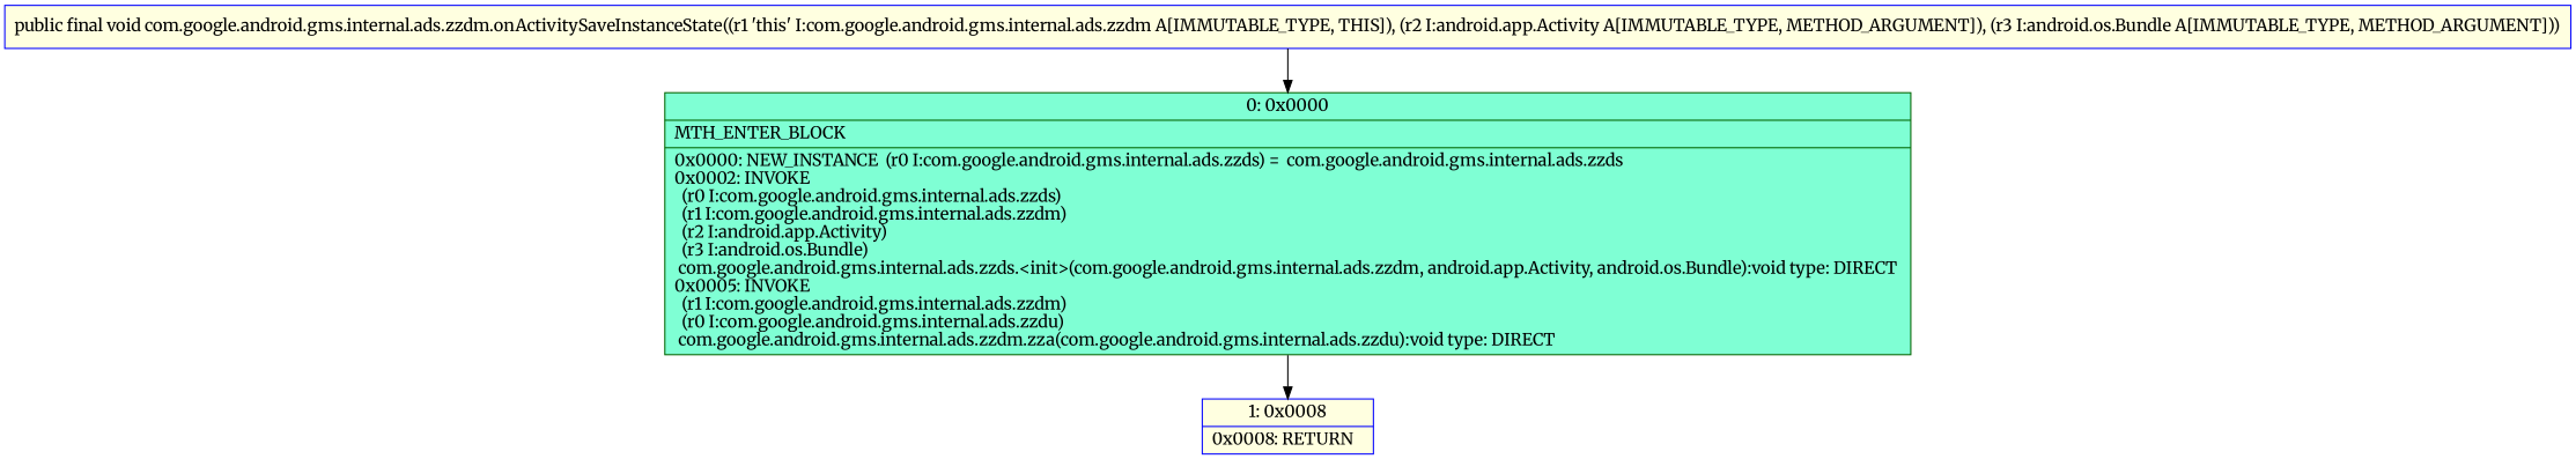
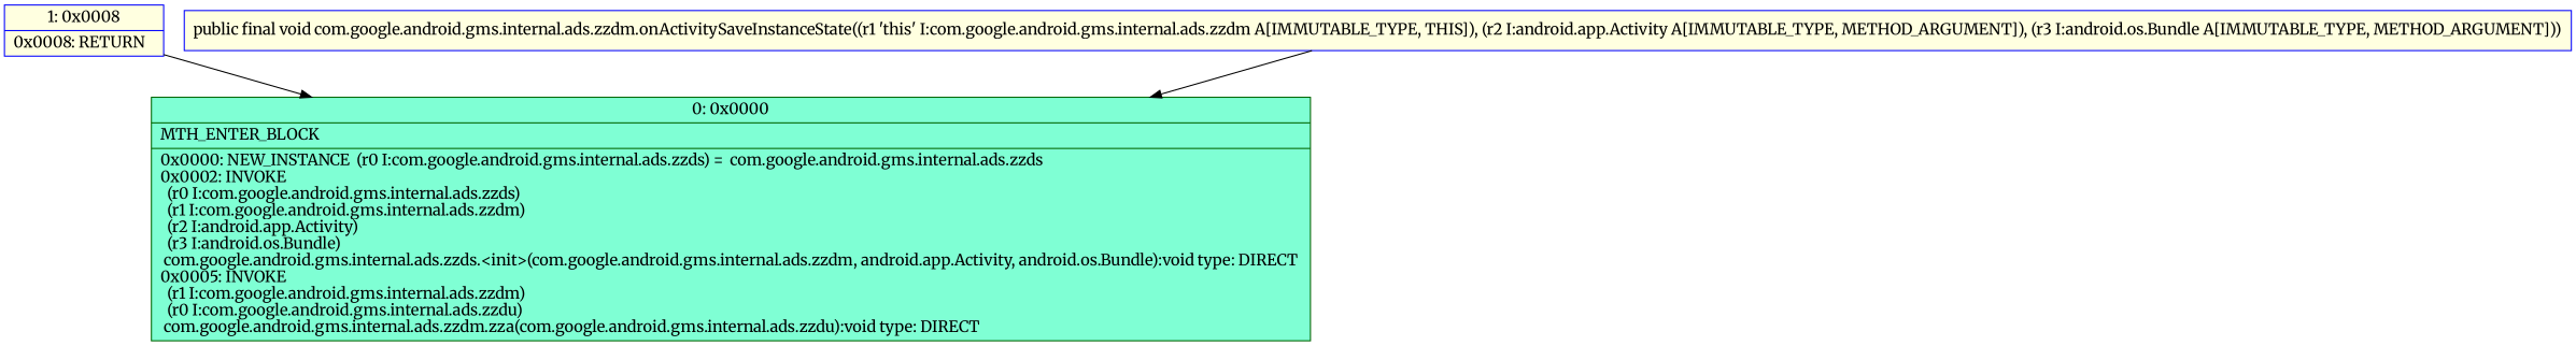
  digraph {
    fontname=Merriweather
    node [shape=record style=filled fillcolor=lightyellow color=blue fontname=Merriweather]
    edge [fontname=Merriweather]
    n1 [label="{0\:\ 0x0000|MTH_ENTER_BLOCK\l|0x0000: NEW_INSTANCE  (r0 I:com.google.android.gms.internal.ads.zzds) =  com.google.android.gms.internal.ads.zzds \l0x0002: INVOKE  \l  (r0 I:com.google.android.gms.internal.ads.zzds)\l  (r1 I:com.google.android.gms.internal.ads.zzdm)\l  (r2 I:android.app.Activity)\l  (r3 I:android.os.Bundle)\l com.google.android.gms.internal.ads.zzds.\<init\>(com.google.android.gms.internal.ads.zzdm, android.app.Activity, android.os.Bundle):void type: DIRECT \l0x0005: INVOKE  \l  (r1 I:com.google.android.gms.internal.ads.zzdm)\l  (r0 I:com.google.android.gms.internal.ads.zzdu)\l com.google.android.gms.internal.ads.zzdm.zza(com.google.android.gms.internal.ads.zzdu):void type: DIRECT \l}" fillcolor=aquamarine color=darkgreen]
    n2 [label="{1\:\ 0x0008|0x0008: RETURN   \l}"]
    n3 [label="{public final void com.google.android.gms.internal.ads.zzdm.onActivitySaveInstanceState((r1 'this' I:com.google.android.gms.internal.ads.zzdm A[IMMUTABLE_TYPE, THIS]), (r2 I:android.app.Activity A[IMMUTABLE_TYPE, METHOD_ARGUMENT]), (r3 I:android.os.Bundle A[IMMUTABLE_TYPE, METHOD_ARGUMENT])) }"]
-   n1 -> n2
+   n2 -> n1
    n3 -> n1
  }
